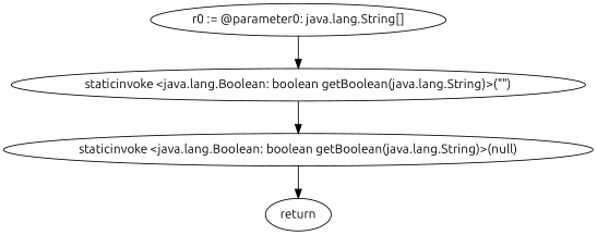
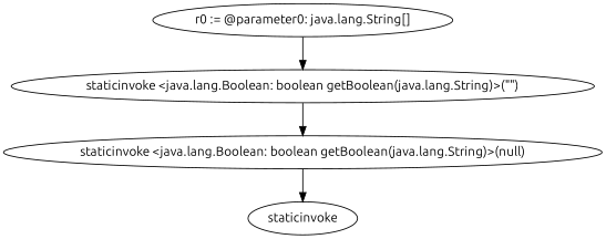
  digraph {
    fontname=Ubuntu
    node [fontname=Ubuntu]
    edge [fontname=Ubuntu]
    "r0 := @parameter0: java.lang.String[]"
    "staticinvoke <java.lang.Boolean: boolean getBoolean(java.lang.String)>(\"\")"
    "staticinvoke <java.lang.Boolean: boolean getBoolean(java.lang.String)>(null)"
-   return
+   return [label=staticinvoke]
    "r0 := @parameter0: java.lang.String[]" -> "staticinvoke <java.lang.Boolean: boolean getBoolean(java.lang.String)>(\"\")"
    "staticinvoke <java.lang.Boolean: boolean getBoolean(java.lang.String)>(\"\")" -> "staticinvoke <java.lang.Boolean: boolean getBoolean(java.lang.String)>(null)"
    "staticinvoke <java.lang.Boolean: boolean getBoolean(java.lang.String)>(null)" -> return
  }
